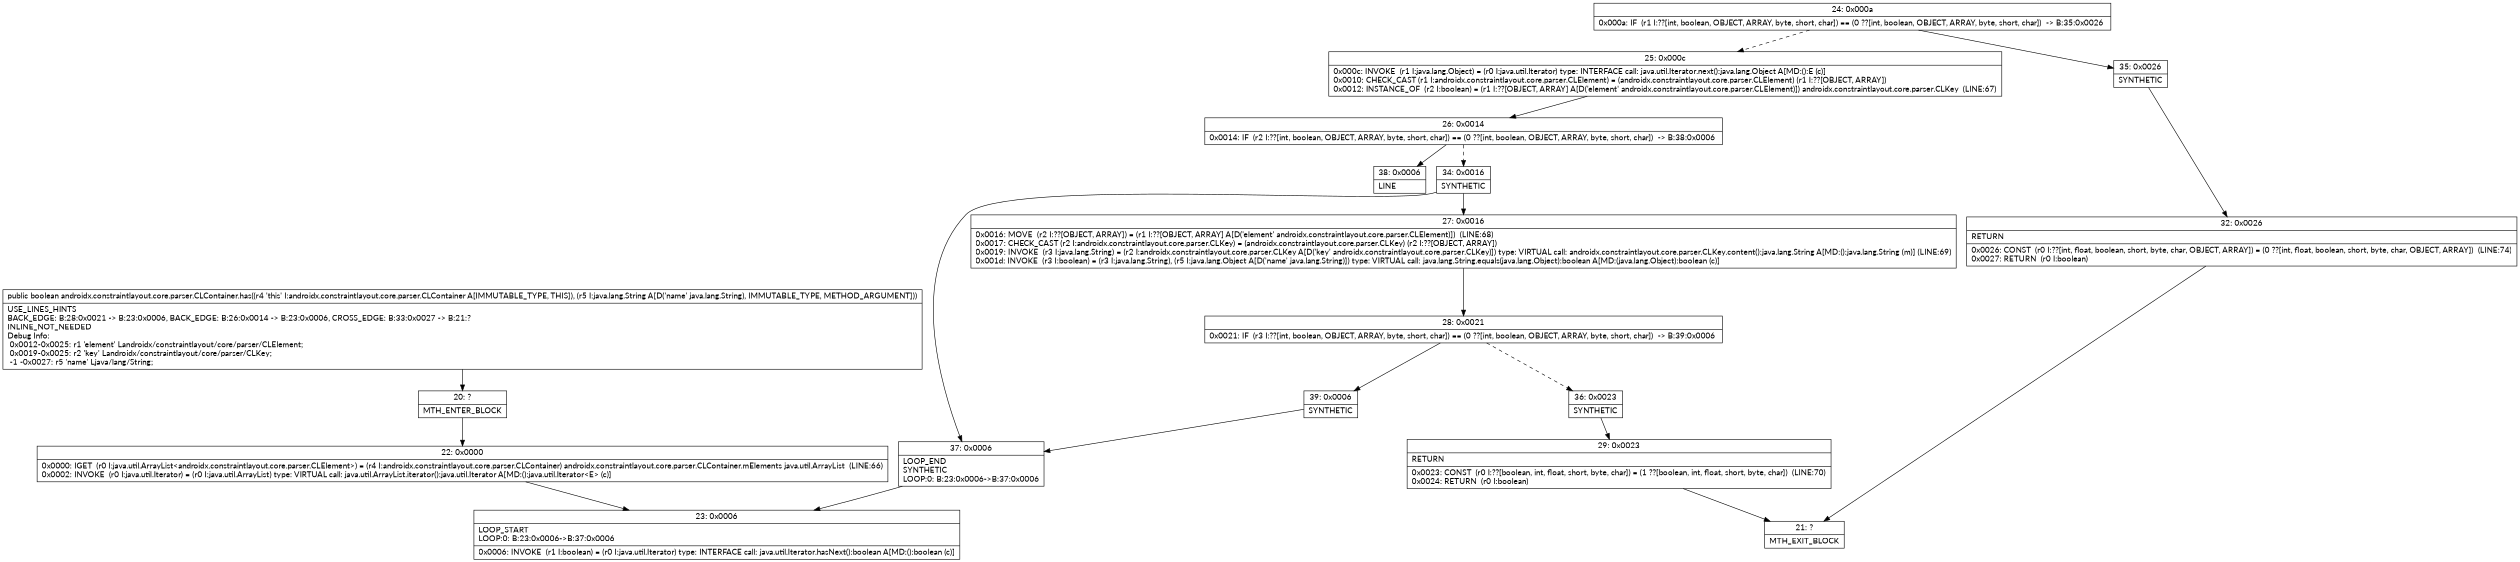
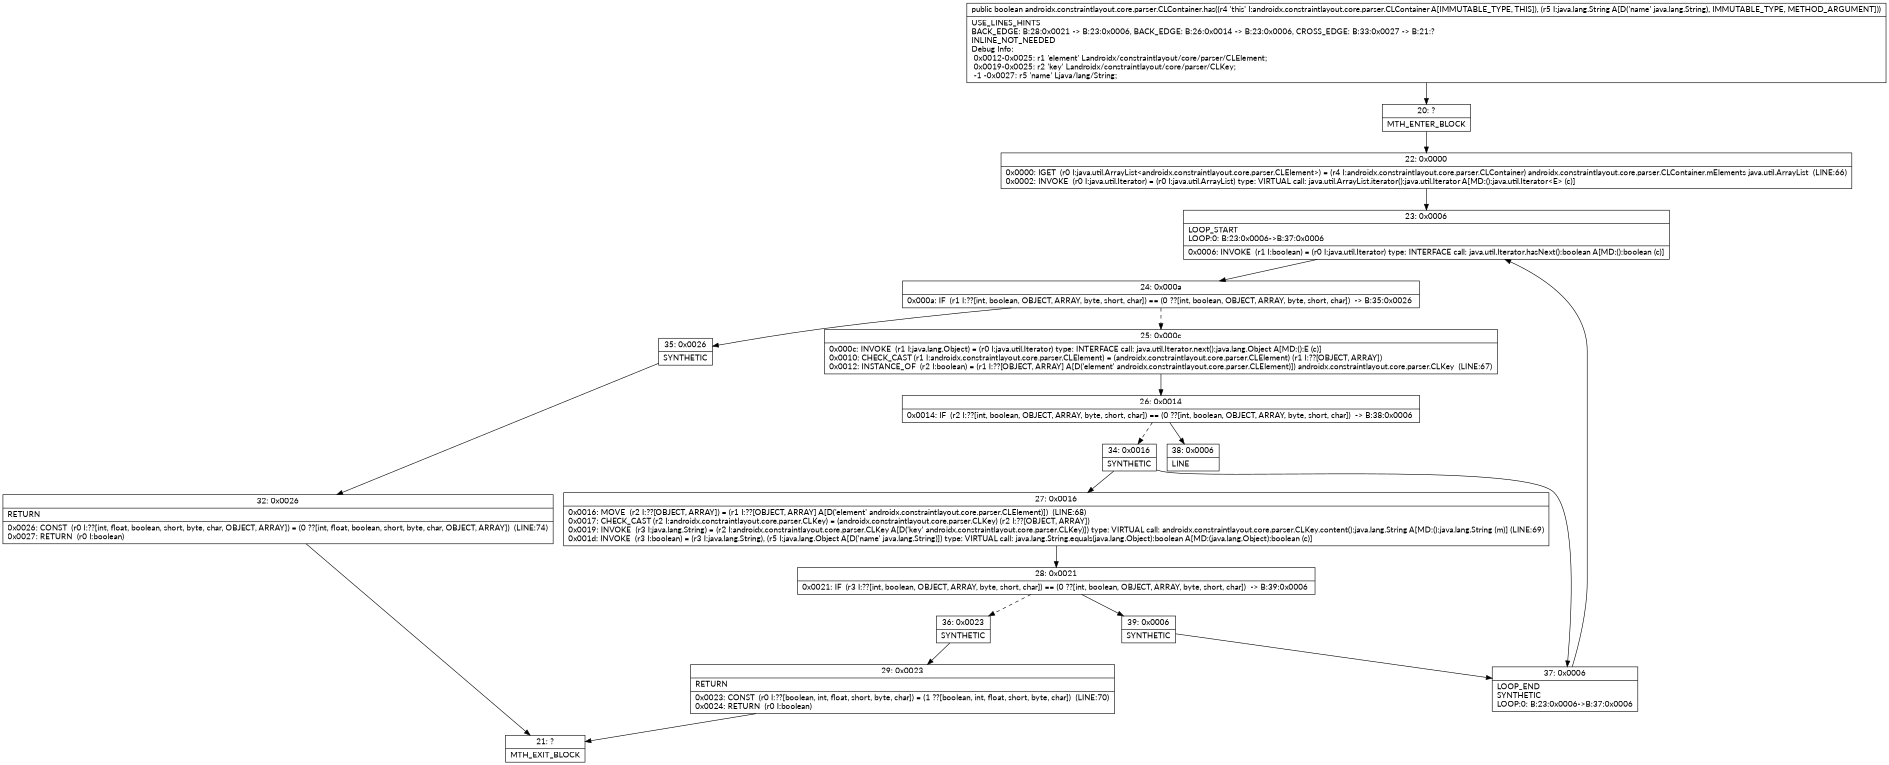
  digraph {
    fontname=Lato
    node [fontname=Lato shape=record]
    edge [fontname=Lato]
    n1 [label="{20\:\ ?|MTH_ENTER_BLOCK\l}"]
    n2 [label="{22\:\ 0x0000|0x0000: IGET  (r0 I:java.util.ArrayList\<androidx.constraintlayout.core.parser.CLElement\>) = (r4 I:androidx.constraintlayout.core.parser.CLContainer) androidx.constraintlayout.core.parser.CLContainer.mElements java.util.ArrayList  (LINE:66)\l0x0002: INVOKE  (r0 I:java.util.Iterator) = (r0 I:java.util.ArrayList) type: VIRTUAL call: java.util.ArrayList.iterator():java.util.Iterator A[MD:():java.util.Iterator\<E\> (c)]\l}"]
    n3 [label="{23\:\ 0x0006|LOOP_START\lLOOP:0: B:23:0x0006\-\>B:37:0x0006\l|0x0006: INVOKE  (r1 I:boolean) = (r0 I:java.util.Iterator) type: INTERFACE call: java.util.Iterator.hasNext():boolean A[MD:():boolean (c)]\l}"]
    n4 [label="{24\:\ 0x000a|0x000a: IF  (r1 I:??[int, boolean, OBJECT, ARRAY, byte, short, char]) == (0 ??[int, boolean, OBJECT, ARRAY, byte, short, char])  \-\> B:35:0x0026 \l}"]
    n5 [label="{25\:\ 0x000c|0x000c: INVOKE  (r1 I:java.lang.Object) = (r0 I:java.util.Iterator) type: INTERFACE call: java.util.Iterator.next():java.lang.Object A[MD:():E (c)]\l0x0010: CHECK_CAST (r1 I:androidx.constraintlayout.core.parser.CLElement) = (androidx.constraintlayout.core.parser.CLElement) (r1 I:??[OBJECT, ARRAY]) \l0x0012: INSTANCE_OF  (r2 I:boolean) = (r1 I:??[OBJECT, ARRAY] A[D('element' androidx.constraintlayout.core.parser.CLElement)]) androidx.constraintlayout.core.parser.CLKey  (LINE:67)\l}"]
    n6 [label="{35\:\ 0x0026|SYNTHETIC\l}"]
    n7 [label="{26\:\ 0x0014|0x0014: IF  (r2 I:??[int, boolean, OBJECT, ARRAY, byte, short, char]) == (0 ??[int, boolean, OBJECT, ARRAY, byte, short, char])  \-\> B:38:0x0006 \l}"]
    n8 [label="{32\:\ 0x0026|RETURN\l|0x0026: CONST  (r0 I:??[int, float, boolean, short, byte, char, OBJECT, ARRAY]) = (0 ??[int, float, boolean, short, byte, char, OBJECT, ARRAY])  (LINE:74)\l0x0027: RETURN  (r0 I:boolean) \l}"]
    n9 [label="{34\:\ 0x0016|SYNTHETIC\l}"]
    n10 [label="{38\:\ 0x0006|LINE\l}"]
    n11 [label="{27\:\ 0x0016|0x0016: MOVE  (r2 I:??[OBJECT, ARRAY]) = (r1 I:??[OBJECT, ARRAY] A[D('element' androidx.constraintlayout.core.parser.CLElement)])  (LINE:68)\l0x0017: CHECK_CAST (r2 I:androidx.constraintlayout.core.parser.CLKey) = (androidx.constraintlayout.core.parser.CLKey) (r2 I:??[OBJECT, ARRAY]) \l0x0019: INVOKE  (r3 I:java.lang.String) = (r2 I:androidx.constraintlayout.core.parser.CLKey A[D('key' androidx.constraintlayout.core.parser.CLKey)]) type: VIRTUAL call: androidx.constraintlayout.core.parser.CLKey.content():java.lang.String A[MD:():java.lang.String (m)] (LINE:69)\l0x001d: INVOKE  (r3 I:boolean) = (r3 I:java.lang.String), (r5 I:java.lang.Object A[D('name' java.lang.String)]) type: VIRTUAL call: java.lang.String.equals(java.lang.Object):boolean A[MD:(java.lang.Object):boolean (c)]\l}"]
    n12 [label="{37\:\ 0x0006|LOOP_END\lSYNTHETIC\lLOOP:0: B:23:0x0006\-\>B:37:0x0006\l}"]
    n13 [label="{28\:\ 0x0021|0x0021: IF  (r3 I:??[int, boolean, OBJECT, ARRAY, byte, short, char]) == (0 ??[int, boolean, OBJECT, ARRAY, byte, short, char])  \-\> B:39:0x0006 \l}"]
    n14 [label="{36\:\ 0x0023|SYNTHETIC\l}"]
    n15 [label="{39\:\ 0x0006|SYNTHETIC\l}"]
    n16 [label="{29\:\ 0x0023|RETURN\l|0x0023: CONST  (r0 I:??[boolean, int, float, short, byte, char]) = (1 ??[boolean, int, float, short, byte, char])  (LINE:70)\l0x0024: RETURN  (r0 I:boolean) \l}"]
    n17 [label="{21\:\ ?|MTH_EXIT_BLOCK\l}"]
    n18 [label="{public boolean androidx.constraintlayout.core.parser.CLContainer.has((r4 'this' I:androidx.constraintlayout.core.parser.CLContainer A[IMMUTABLE_TYPE, THIS]), (r5 I:java.lang.String A[D('name' java.lang.String), IMMUTABLE_TYPE, METHOD_ARGUMENT]))  | USE_LINES_HINTS\lBACK_EDGE: B:28:0x0021 \-\> B:23:0x0006, BACK_EDGE: B:26:0x0014 \-\> B:23:0x0006, CROSS_EDGE: B:33:0x0027 \-\> B:21:?\lINLINE_NOT_NEEDED\lDebug Info:\l  0x0012\-0x0025: r1 'element' Landroidx\/constraintlayout\/core\/parser\/CLElement;\l  0x0019\-0x0025: r2 'key' Landroidx\/constraintlayout\/core\/parser\/CLKey;\l  \-1 \-0x0027: r5 'name' Ljava\/lang\/String;\l}"]
    n1 -> n2
    n2 -> n3
+   n3 -> n4
    n4 -> n5 [style=dashed]
    n4 -> n6
    n5 -> n7
    n6 -> n8
    n7 -> n9 [style=dashed]
    n7 -> n10
    n8 -> n17
    n9 -> n11
    n9 -> n12
    n11 -> n13
    n12 -> n3
    n13 -> n14 [style=dashed]
    n13 -> n15
    n14 -> n16
    n15 -> n12
    n16 -> n17
    n18 -> n1
  }
